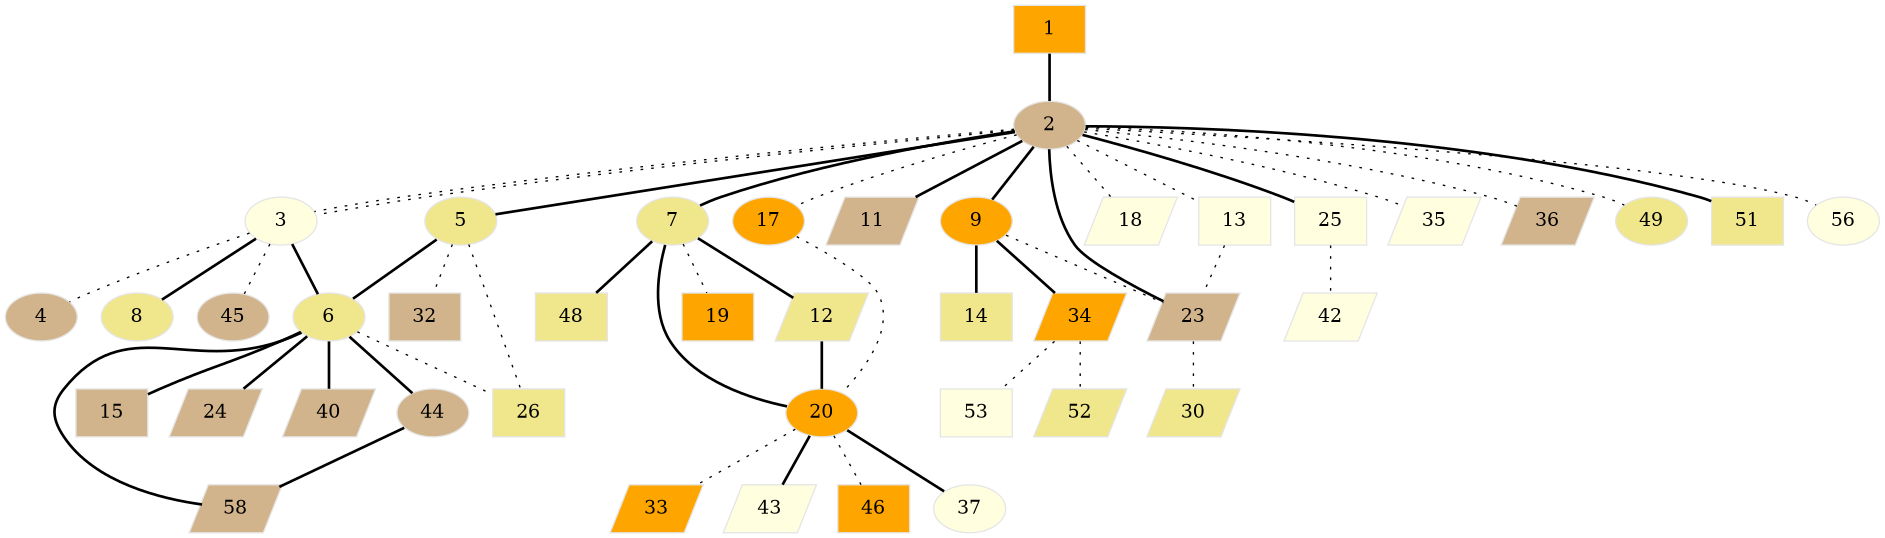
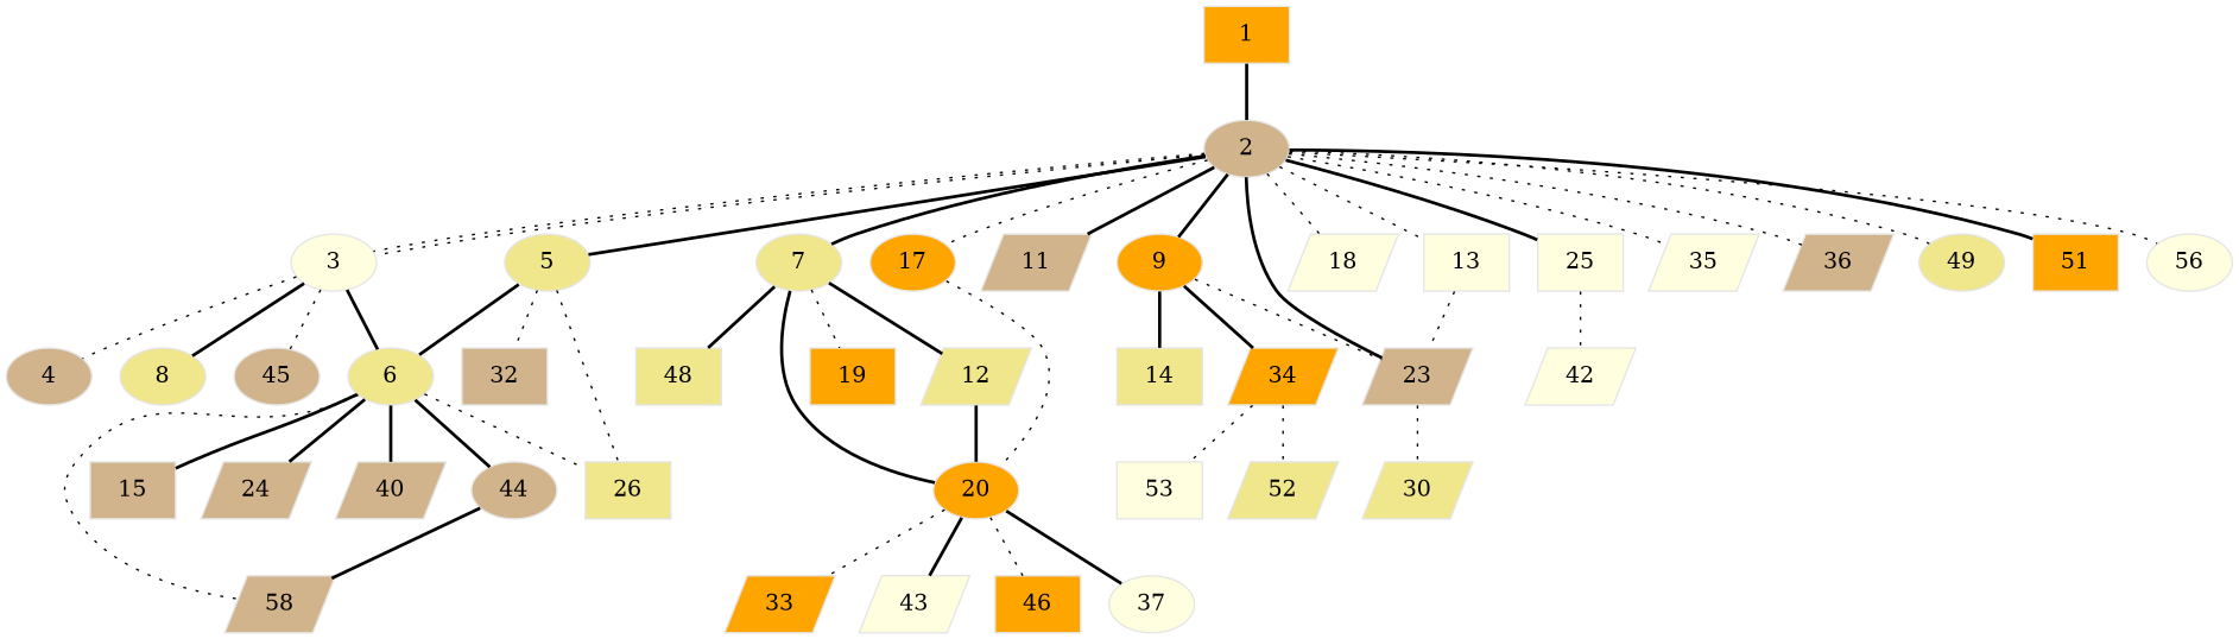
  graph {
    node [color=gray90 fillcolor=tan shape=ellipse style=filled]
    edge [style=dotted]
    2 [super="+10"]
    3 [fillcolor=lightyellow super="+29"]
    5 [fillcolor=khaki super="+31"]
    7 [fillcolor=khaki super="+21"]
    9 [fillcolor=orange super="+28"]
    11 [shape=parallelogram]
    13 [fillcolor=lightyellow shape=box]
    17 [fillcolor=orange super="+41"]
    18 [fillcolor=lightyellow shape=parallelogram]
    23 [shape=parallelogram super="+50"]
    25 [fillcolor=lightyellow shape=box]
    35 [fillcolor=lightyellow shape=parallelogram]
    36 [shape=parallelogram]
    49 [fillcolor=khaki]
-   51 [fillcolor=khaki shape=box]
+   51 [fillcolor=orange shape=box]
    56 [fillcolor=lightyellow]
    1 [fillcolor=orange shape=box]
    4
    6 [fillcolor=khaki super="+39"]
    8 [fillcolor=khaki super="+47"]
    45
    n22 [fillcolor=khaki label=26 shape=box]
    32 [shape=box super="+38"]
    12 [fillcolor=khaki shape=parallelogram super="+22"]
    19 [fillcolor=orange shape=box super="+26"]
    20 [fillcolor=orange super="+27"]
    48 [fillcolor=khaki shape=box]
    14 [fillcolor=khaki shape=box]
    34 [fillcolor=orange shape=parallelogram]
    30 [fillcolor=khaki shape=parallelogram super="+60"]
    42 [fillcolor=lightyellow shape=parallelogram]
    15 [shape=box]
    24 [shape=parallelogram super="+55"]
    40 [shape=parallelogram]
    44
    58 [shape=parallelogram]
    37 [fillcolor=lightyellow super="+54"]
    33 [fillcolor=orange shape=parallelogram]
    43 [fillcolor=lightyellow shape=parallelogram]
    46 [fillcolor=orange shape=box super="+59"]
    52 [fillcolor=khaki shape=parallelogram super="+57"]
    53 [fillcolor=lightyellow shape=box]
    2 -- 3
    2 -- 3
    2 -- 5 [style=bold]
    2 -- 7 [style=bold]
    2 -- 9 [style=bold]
    2 -- 11 [style=bold]
    2 -- 13
    2 -- 17 [weight=2]
    2 -- 18
    2 -- 23 [style=bold]
    2 -- 25 [style=bold]
    2 -- 35
    2 -- 36
    2 -- 49
    2 -- 51 [style=bold]
    2 -- 56
    3 -- 4
    3 -- 6 [style=bold]
    3 -- 8 [style=bold]
    3 -- 45
    5 -- 6 [style=bold]
    5 -- n22
    5 -- 32
    7 -- 12 [style=bold]
    7 -- 19
    7 -- 20 [style=bold]
    7 -- 48 [style=bold]
    9 -- 23
    9 -- 14 [style=bold]
    9 -- 34 [style=bold]
    13 -- 23
    17 -- 20
    23 -- 30
    25 -- 42
    1 -- 2 [style=bold]
    6 -- n22
    6 -- 15 [style=bold]
    6 -- 24 [style=bold]
    6 -- 40 [style=bold]
    6 -- 44 [style=bold]
-   6 -- 58 [style=bold]
+   6 -- 58
    12 -- 20 [style=bold]
    20 -- 37 [style=bold]
    20 -- 33
    20 -- 43 [style=bold]
    20 -- 46
    34 -- 52
    34 -- 53
    44 -- 58 [style=bold]
  }
